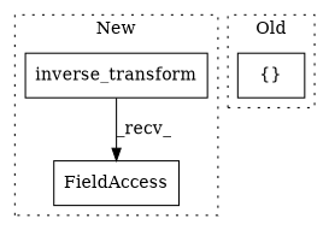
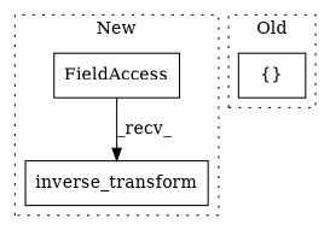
  digraph {
    node [shape=box]
    n1 [a=32 l="18,1" label=inverse_transform s="3604,3635"]
    n2 [a=22 l=12 label=FieldAccess s=3591]
    n3 [a=4 l="1,1" label="{}" s="2865,2869"]
    subgraph cluster_1 {
      label=New
      style=dotted
      n1
      n2
    }
    subgraph cluster_2 {
      label=Old
      style=dotted
      n3
    }
-   n1 -> n2 [label=_recv_]
+   n2 -> n1 [label=_recv_]
  }
